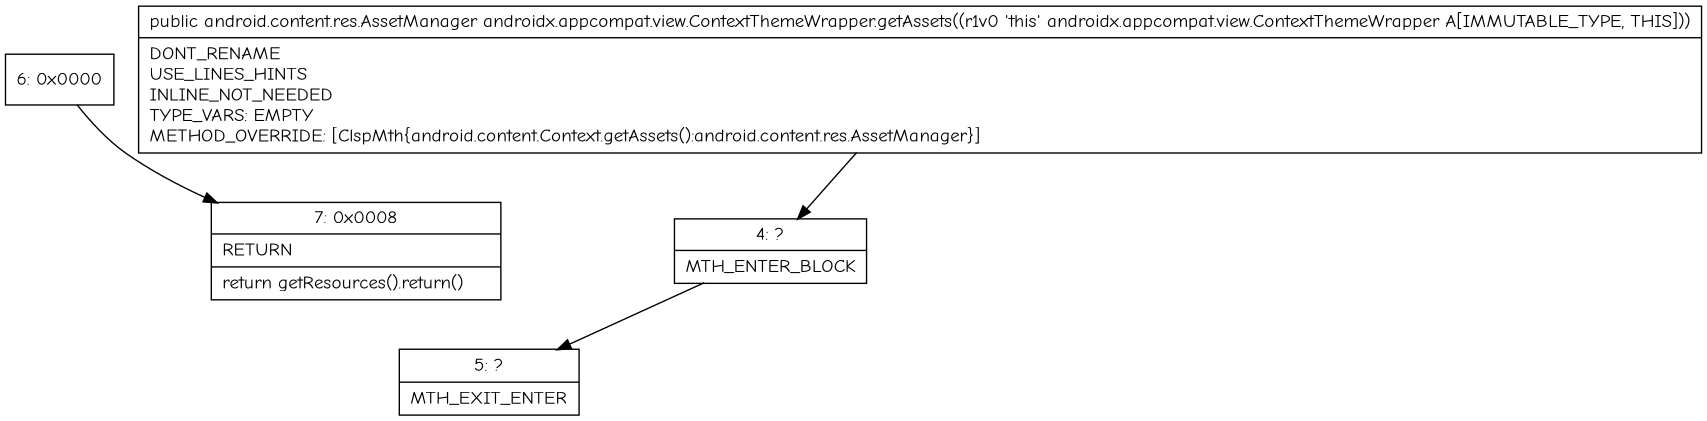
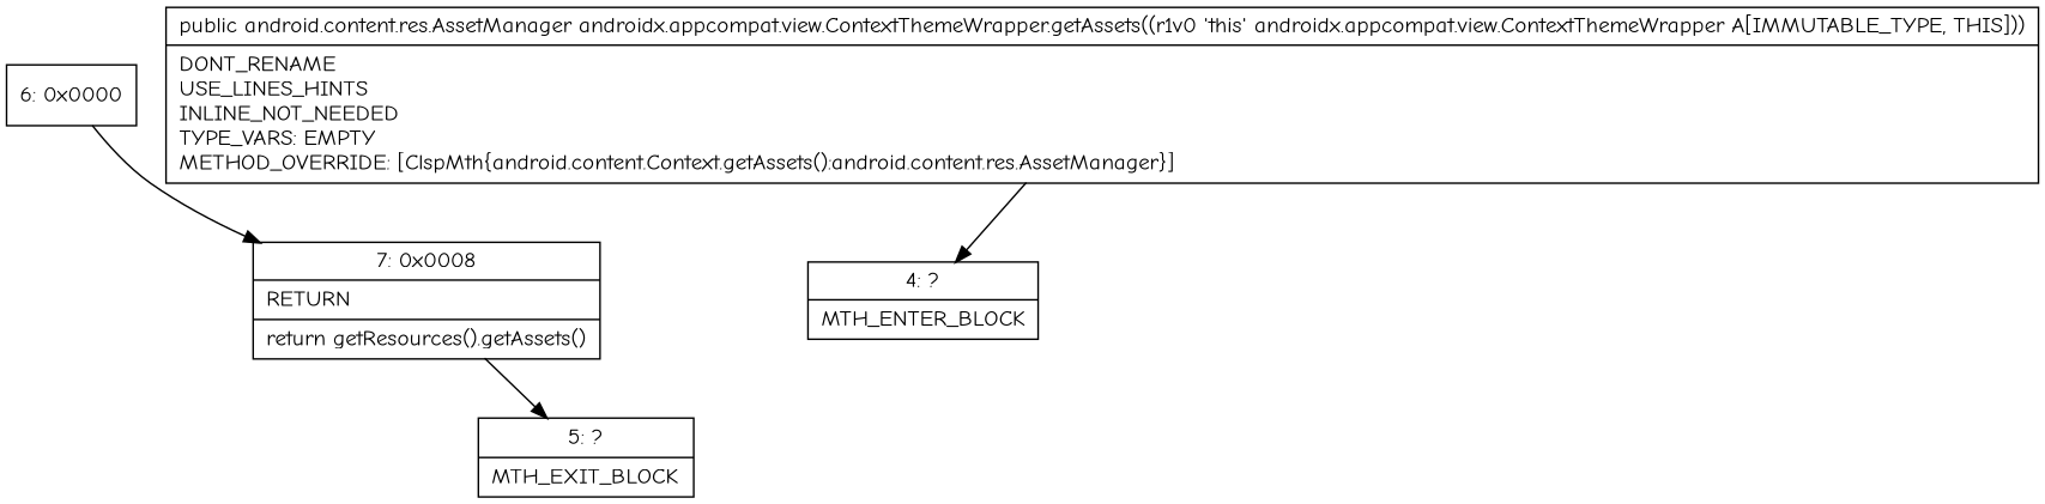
  digraph {
    fontname="Comic Neue"
    node [fontname="Comic Neue" shape=record]
    edge [fontname="Comic Neue"]
    n1 [label="{4\:\ ?|MTH_ENTER_BLOCK\l}"]
    n2 [label="{6\:\ 0x0000}"]
-   n3 [label="{7\:\ 0x0008|RETURN\l|return getResources().return()\l}"]
-   n4 [label="{5\:\ ?|MTH_EXIT_ENTER\l}"]
+   n3 [label="{7\:\ 0x0008|RETURN\l|return getResources().getAssets()\l}"]
+   n4 [label="{5\:\ ?|MTH_EXIT_BLOCK\l}"]
    n5 [label="{public android.content.res.AssetManager androidx.appcompat.view.ContextThemeWrapper.getAssets((r1v0 'this' androidx.appcompat.view.ContextThemeWrapper A[IMMUTABLE_TYPE, THIS]))  | DONT_RENAME\lUSE_LINES_HINTS\lINLINE_NOT_NEEDED\lTYPE_VARS: EMPTY\lMETHOD_OVERRIDE: [ClspMth\{android.content.Context.getAssets():android.content.res.AssetManager\}]\l}"]
    n2 -> n3
-   n1 -> n4
+   n3 -> n4
    n5 -> n1
  }
